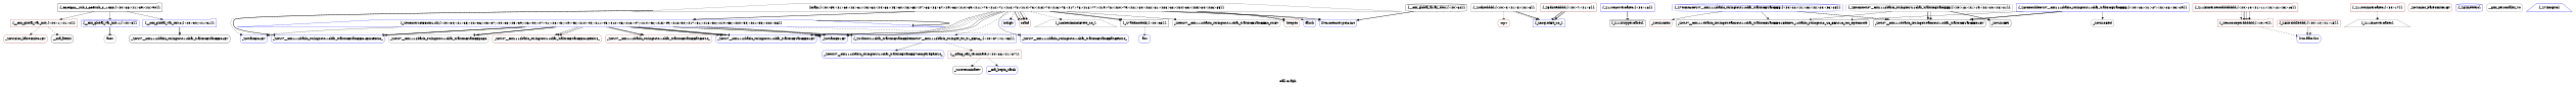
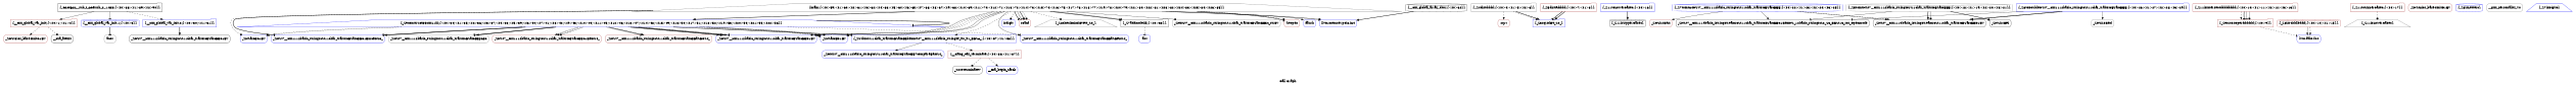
  digraph {
    label="Call Graph"
    node [color=blue shape=Mrecord]
    edge [arrowhead=normal color=black style=solid tailport=s0]
    n1 [color=brown label="{__cxx_global_var_init|{<s0>1|<s1>2}}" shape=folder]
    n2 [color=brown label="{_ZNSt8ios_base4InitC1Ev}"]
    n3 [color=black label="{__cxa_atexit}"]
    n4 [color=brown label="{freopen}"]
    n5 [color=brown label="{sqrt}"]
    n6 [label="{fflush}"]
    n7 [color=black label="{_Z11isUpperCasec}" shape=cylinder]
    n8 [color=black label="{_ZNSt7__cxx1119basic_istringstreamIcSt11char_traitsIcESaIcEEC1ERKNS_12basic_stringIcS2_S3_EESt13_Ios_Openmode}"]
    n9 [color=gray40 label="{_ZNSirsERd}"]
    n10 [label="{_Z9constructB5cxx11iii|{<s0>34|<s1>35|<s2>36|<s3>37|<s4>38|<s5>39|<s6>40|<s7>41|<s8>42|<s9>43|<s10>44|<s11>45|<s12>46|<s13>47|<s14>48|<s15>49|<s16>50|<s17>51|<s18>52|<s19>53|<s20>54|<s21>55|<s22>56}}" shape=trapezium]
    n11 [color=brown label="{_ZNSt7__cxx1112basic_stringIcSt11char_traitsIcESaIcEEC1ERKS4_}"]
    n12 [label="{_ZNSaIcEC1Ev}"]
    n13 [label="{_ZNSt7__cxx1112basic_stringIcSt11char_traitsIcESaIcEEC1EmcRKS3_}"]
    n14 [color=brown label="{_ZNSt7__cxx1112basic_stringIcSt11char_traitsIcESaIcEEaSEOS4_}"]
    n15 [label="{_ZNSt7__cxx1112basic_stringIcSt11char_traitsIcESaIcEED1Ev}"]
    n16 [label="{_ZNSaIcED1Ev}"]
    n17 [color=gray40 label="{_ZNSt7__cxx1112basic_stringIcSt11char_traitsIcESaIcEEpLEc}"]
    n18 [label="{_ZStltIcSt11char_traitsIcESaIcEEbRKNSt7__cxx1112basic_stringIT_T0_T1_EESA_|{<s0>57|<s1>58}}" shape=folder]
    n19 [label="{_ZNSt7__cxx1112basic_stringIcSt11char_traitsIcESaIcEEaSERKS4_}"]
    n20 [label="{_ZNKSt7__cxx1112basic_stringIcSt11char_traitsIcESaIcEE7compareERKS4_}"]
    n21 [color=brown label="{__clang_call_terminate|{<s0>86|<s1>87}}" shape=folder]
    n22 [color=black label="{_ZSt9terminatev}"]
    n23 [label="{__cxa_begin_catch}"]
    n24 [label="{__cxx_global_var_init.1|{<s0>3}}" shape=cylinder]
    n25 [color=gray40 label="{acos}"]
    n26 [label="{isdigit}"]
    n27 [label="{llvm.fabs.f64}"]
    n28 [label="{_Z11toLowerCasec|{<s0>16}}" shape=folder]
    n29 [label="{_Z7toInt64NSt7__cxx1112basic_stringIcSt11char_traitsIcESaIcEEE|{<s0>22|<s1>23|<s2>24|<s3>25}}" shape=cylinder]
    n30 [color=brown label="{_ZNSirsERx}"]
    n31 [color=black label="{_ZNSt7__cxx1119basic_istringstreamIcSt11char_traitsIcESaIcEED1Ev}"]
    n32 [color=brown label="{scanf}"]
    n33 [label="{_Z3sqrIdET_S0_}" shape=folder]
    n34 [color=gray40 label="{_Z11isLowerCasec}" shape=trapezium]
    n35 [color=black label="{_ZNSirsERi}"]
    n36 [label="{__cxx_global_var_init.2|{<s0>30|<s1>31}}" shape=folder]
    n37 [color=black label="{_ZNSt7__cxx1112basic_stringIcSt11char_traitsIcESaIcEEC1Ev}"]
    n38 [color=gray40 label="{_Z8checkminIiEvRT_S0_}" shape=trapezium]
    n39 [color=brown label="{_Z11isIntersectdddddddd|{<s0>10|<s1>11|<s2>12|<s3>13}}" shape=folder]
    n40 [color=brown label="{_Z9crossOperdddddd|{<s0>9}}" shape=folder]
    n41 [color=black label="{_GLOBAL__sub_I_ACRush_2_1.cpp|{<s0>88|<s1>89|<s2>90}}" shape=folder]
    n42 [color=brown label="{_Z11toUpperCasec|{<s0>17}}" shape=folder]
    n43 [color=black label="{_Z7addnodeiiii|{<s0>33}}" shape=folder]
    n44 [label="{abs}"]
    n45 [color=brown label="{_ZNSt8ios_base4InitD1Ev}"]
    n46 [color=brown label="{_Z5distRdddd|{<s0>7|<s1>8}}" shape=folder]
    n47 [label="{_Z8isLetterc}" shape=cylinder]
    n48 [color=gray40 label="{__gxx_personality_v0}"]
    n49 [color=gray40 label="{main|{<s0>59|<s1>60|<s2>61|<s3>62|<s4>63|<s5>64|<s6>65|<s7>66|<s8>67|<s9>68|<s10>69|<s11>70|<s12>71|<s13>72|<s14>73|<s15>74|<s16>75|<s17>76|<s18>77|<s19>78|<s20>79|<s21>80|<s22>81|<s23>82|<s24>83|<s25>84|<s26>85}}" shape=trapezium]
    n50 [label="{llvm.memset.p0i8.i64}"]
    n51 [color=gray40 label="{_ZNKSt7__cxx1112basic_stringIcSt11char_traitsIcESaIcEE5c_strEv}"]
    n52 [color=gray40 label="{_Z4distdddd|{<s0>4|<s1>5|<s2>6}}" shape=folder]
    n53 [color=brown label="{_Z8isMiddleddd|{<s0>14|<s1>15}}" shape=cylinder]
    n54 [color=gray40 label="{_Z5toIntNSt7__cxx1112basic_stringIcSt11char_traitsIcESaIcEEE|{<s0>18|<s1>19|<s2>20|<s3>21}}" shape=cylinder]
    n55 [label="{_Z8toDoubleNSt7__cxx1112basic_stringIcSt11char_traitsIcESaIcEEE|{<s0>26|<s1>27|<s2>28|<s3>29}}" shape=folder]
    n56 [label="{_Z7isDigitc}" shape=trapezium]
    n57 [color=black label="{__cxx_global_array_dtor|{<s0>32}}" shape=cylinder]
    n1 -> n2 [style=dashed]
    n1 -> n3 [arrowhead=dot style=dashed tailport=s1]
    n10 -> n10 [arrowhead=tee style=bold tailport=s15]
    n10 -> n11
    n10 -> n11 [arrowhead=dot style=dashed tailport=s4]
    n10 -> n11 [arrowhead=dot tailport=s22]
    n10 -> n12 [arrowhead=dot style=dashed tailport=s1]
    n10 -> n12 [style=dashed tailport=s9]
    n10 -> n13 [arrowhead=tee style=bold tailport=s2]
    n10 -> n13 [style=bold tailport=s10]
    n10 -> n14 [arrowhead=tee tailport=s3]
    n10 -> n14 [style=bold tailport=s11]
    n10 -> n15 [tailport=s5]
    n10 -> n15 [arrowhead=dot style=bold tailport=s7]
    n10 -> n15 [tailport=s12]
    n10 -> n15 [style=dashed tailport=s20]
    n10 -> n15 [arrowhead=tee style=bold tailport=s21]
    n10 -> n16 [arrowhead=dot style=dashed tailport=s6]
    n10 -> n16 [arrowhead=tee tailport=s8]
    n10 -> n16 [style=dashed tailport=s13]
    n10 -> n16 [arrowhead=dot tailport=s14]
    n10 -> n17 [arrowhead=tee style=bold tailport=s16]
    n10 -> n17 [style=bold tailport=s17]
    n10 -> n18 [arrowhead=tee style=bold tailport=s18]
    n10 -> n19 [arrowhead=tee style=dashed tailport=s19]
    n18 -> n20
    n18 -> n21 [style=dashed tailport=s1]
    n21 -> n22 [arrowhead=dot style=dashed tailport=s1]
    n21 -> n23 [style=dashed]
    n24 -> n25 [arrowhead=tee style=bold]
-   n28 -> n7 [arrowhead=tee style=bold]
+   n28 -> n7 [style=bold]
    n29 -> n8
    n29 -> n30 [tailport=s1]
    n29 -> n31 [arrowhead=dot tailport=s2]
    n29 -> n31 [style=dashed tailport=s3]
    n36 -> n37 [style=bold]
    n39 -> n40 [style=dashed]
    n39 -> n40 [arrowhead=tee style=bold tailport=s1]
    n39 -> n40 [arrowhead=tee tailport=s2]
    n39 -> n40 [arrowhead=dot tailport=s3]
    n40 -> n27 [arrowhead=tee style=dashed]
    n41 -> n1
    n41 -> n24 [arrowhead=tee tailport=s1]
-   n41 -> n36 [tailport=s2]
+   n41 -> n36 [style=dashed tailport=s2]
    n42 -> n34 [arrowhead=dot style=dashed]
    n43 -> n44 [arrowhead=tee style=dashed]
    n46 -> n33 [arrowhead=tee style=bold]
    n46 -> n33 [style=bold tailport=s1]
    n49 -> n4 [arrowhead=tee style=bold]
    n49 -> n4 [arrowhead=dot style=dashed tailport=s1]
    n49 -> n6 [tailport=s24]
    n49 -> n10 [style=bold tailport=s16]
    n49 -> n12 [arrowhead=dot style=dashed tailport=s13]
    n49 -> n13 [arrowhead=tee style=bold tailport=s14]
    n49 -> n15 [arrowhead=dot tailport=s20]
    n49 -> n15 [arrowhead=dot style=dashed tailport=s21]
    n49 -> n15 [arrowhead=dot style=dashed tailport=s25]
    n49 -> n15 [style=dashed tailport=s26]
    n49 -> n16 [arrowhead=dot tailport=s15]
    n49 -> n16 [arrowhead=dot tailport=s19]
    n49 -> n18 [style=dashed tailport=s17]
    n49 -> n19 [tailport=s18]
    n49 -> n26 [arrowhead=dot style=dashed tailport=s7]
    n49 -> n32 [arrowhead=tee style=bold tailport=s2]
    n49 -> n32 [arrowhead=tee tailport=s5]
    n49 -> n32 [arrowhead=dot style=bold tailport=s6]
    n49 -> n32 [arrowhead=dot style=dashed tailport=s11]
    n49 -> n38 [arrowhead=dot style=dashed tailport=s12]
    n49 -> n43 [arrowhead=dot style=bold tailport=s8]
    n49 -> n43 [arrowhead=tee tailport=s9]
    n49 -> n50 [arrowhead=tee tailport=s4]
    n49 -> n50 [arrowhead=dot tailport=s10]
    n49 -> n51 [arrowhead=dot tailport=s22]
-   n52 -> n5 [arrowhead=tee style=dashed tailport=s2]
+   n52 -> n5 [style=dashed tailport=s2]
    n52 -> n33 [arrowhead=tee style=dashed]
    n52 -> n33 [style=bold tailport=s1]
    n53 -> n27
    n53 -> n27 [style=dashed tailport=s1]
    n54 -> n8 [arrowhead=tee]
    n54 -> n31 [style=bold tailport=s2]
    n54 -> n31 [arrowhead=dot tailport=s3]
    n54 -> n35 [arrowhead=dot style=bold tailport=s1]
    n55 -> n8 [arrowhead=tee]
    n55 -> n9 [tailport=s1]
    n55 -> n31 [tailport=s2]
    n55 -> n31 [arrowhead=tee style=bold tailport=s3]
    n57 -> n50 [style=bold]
  }
